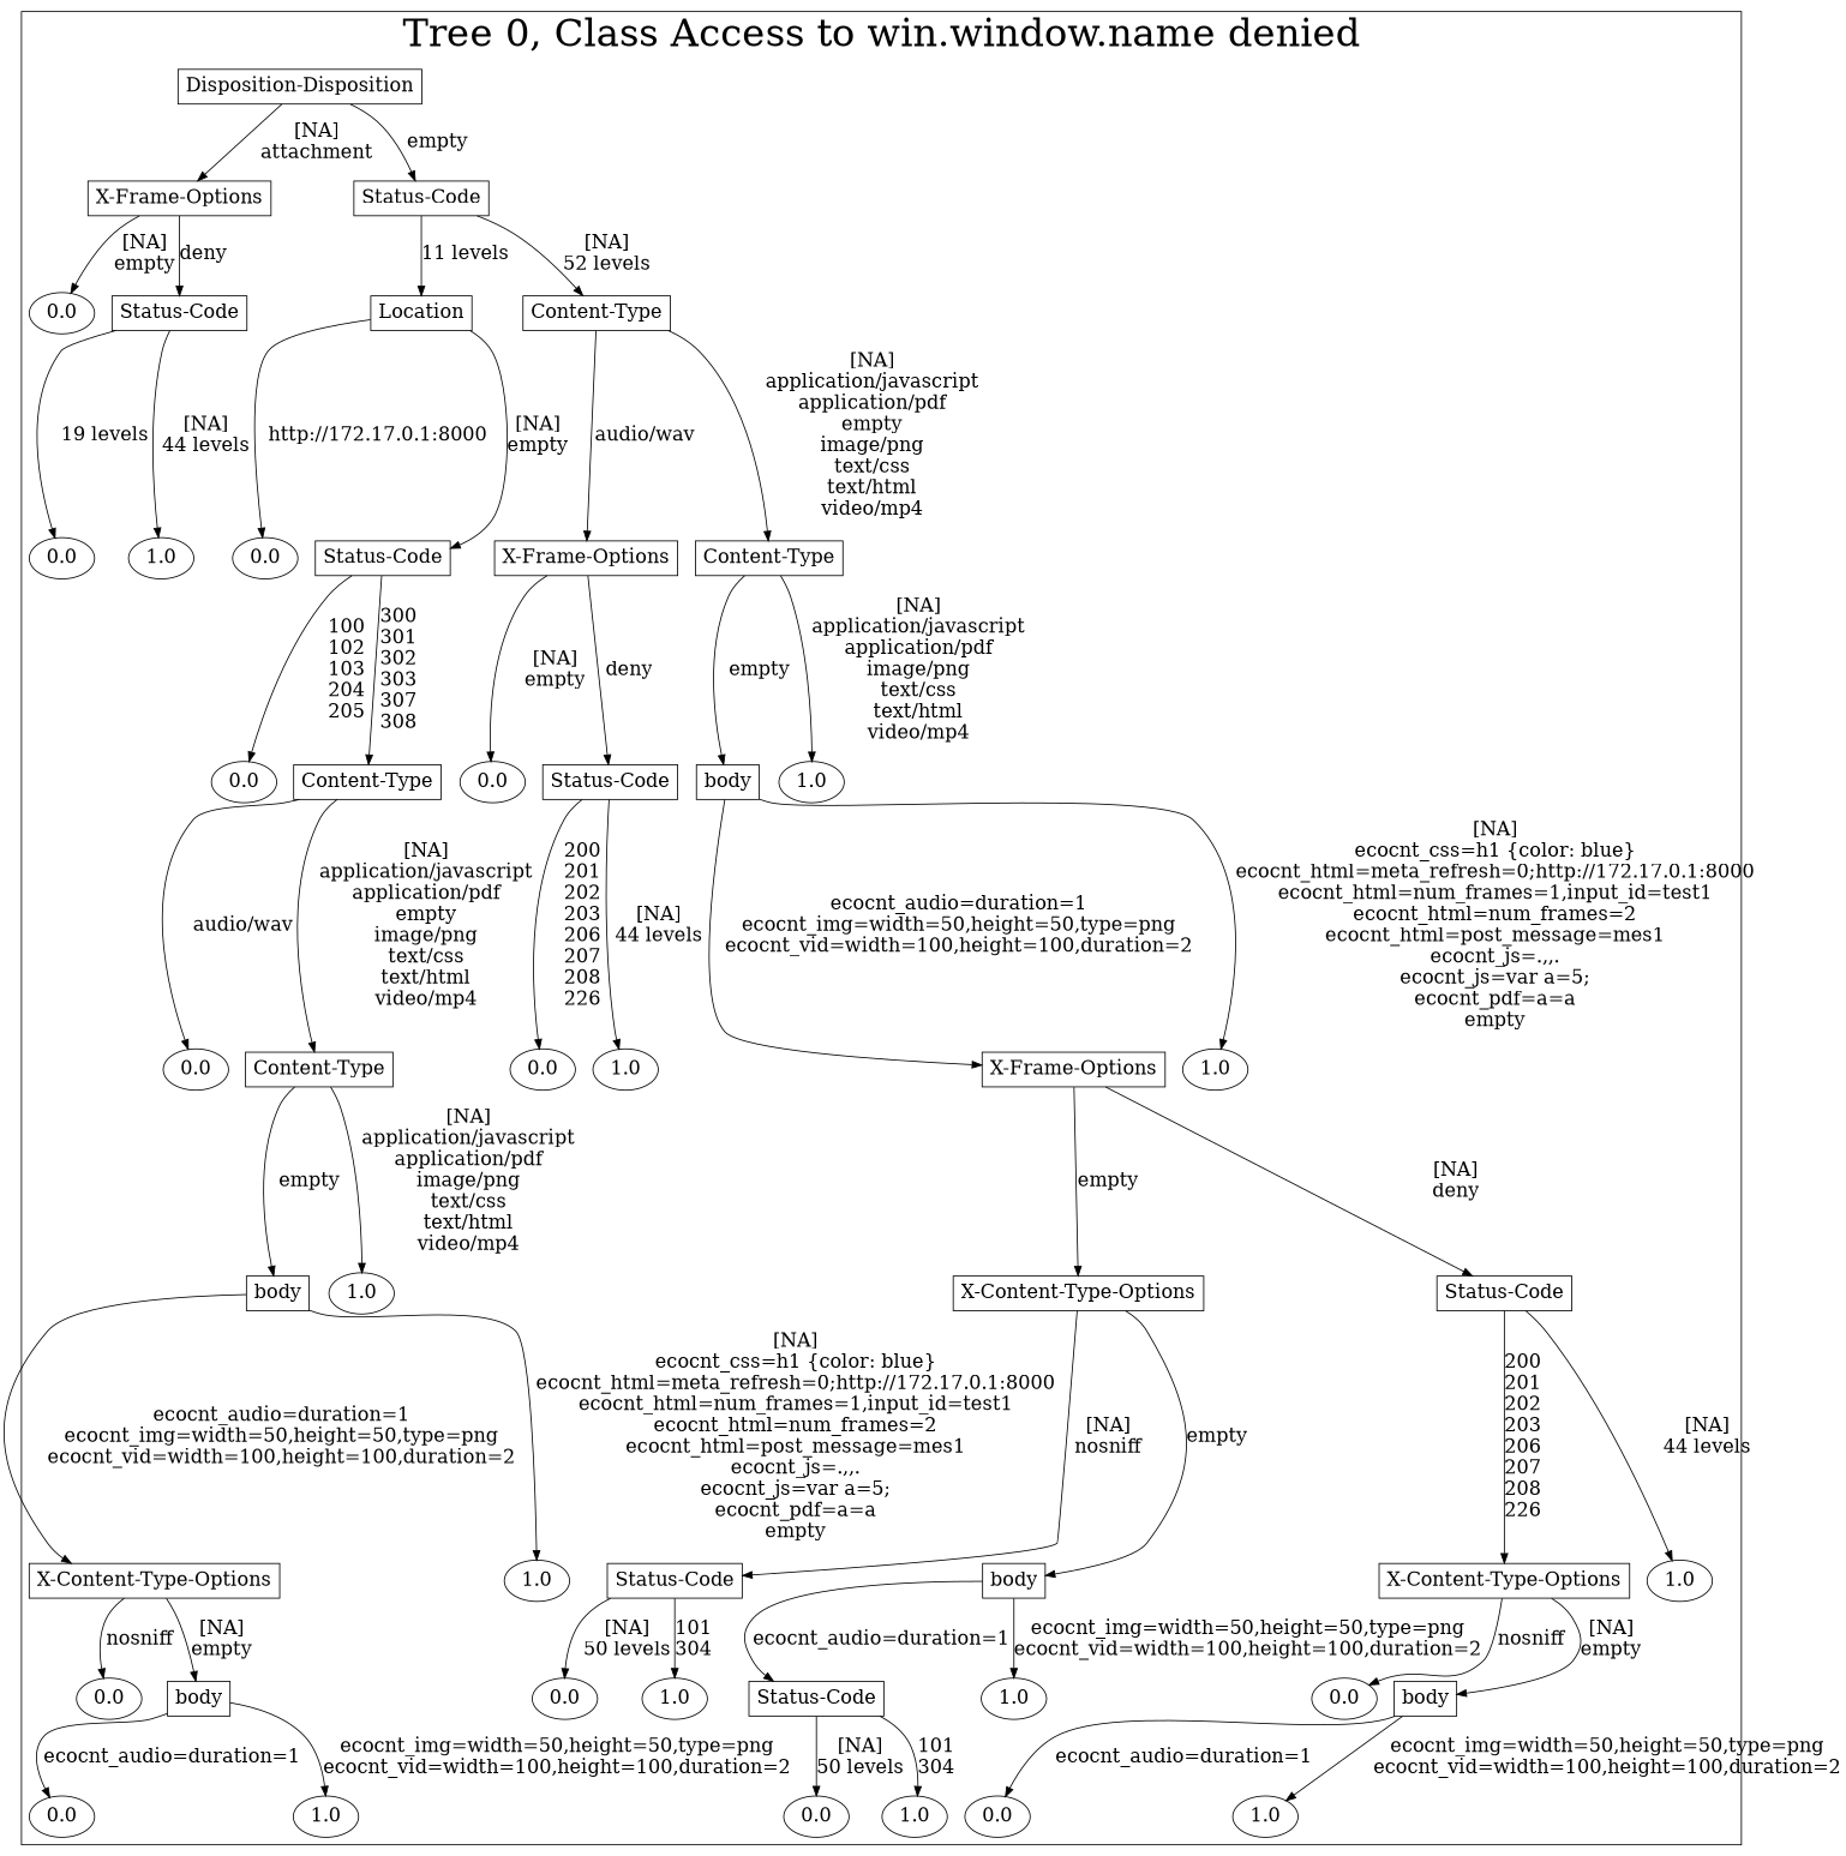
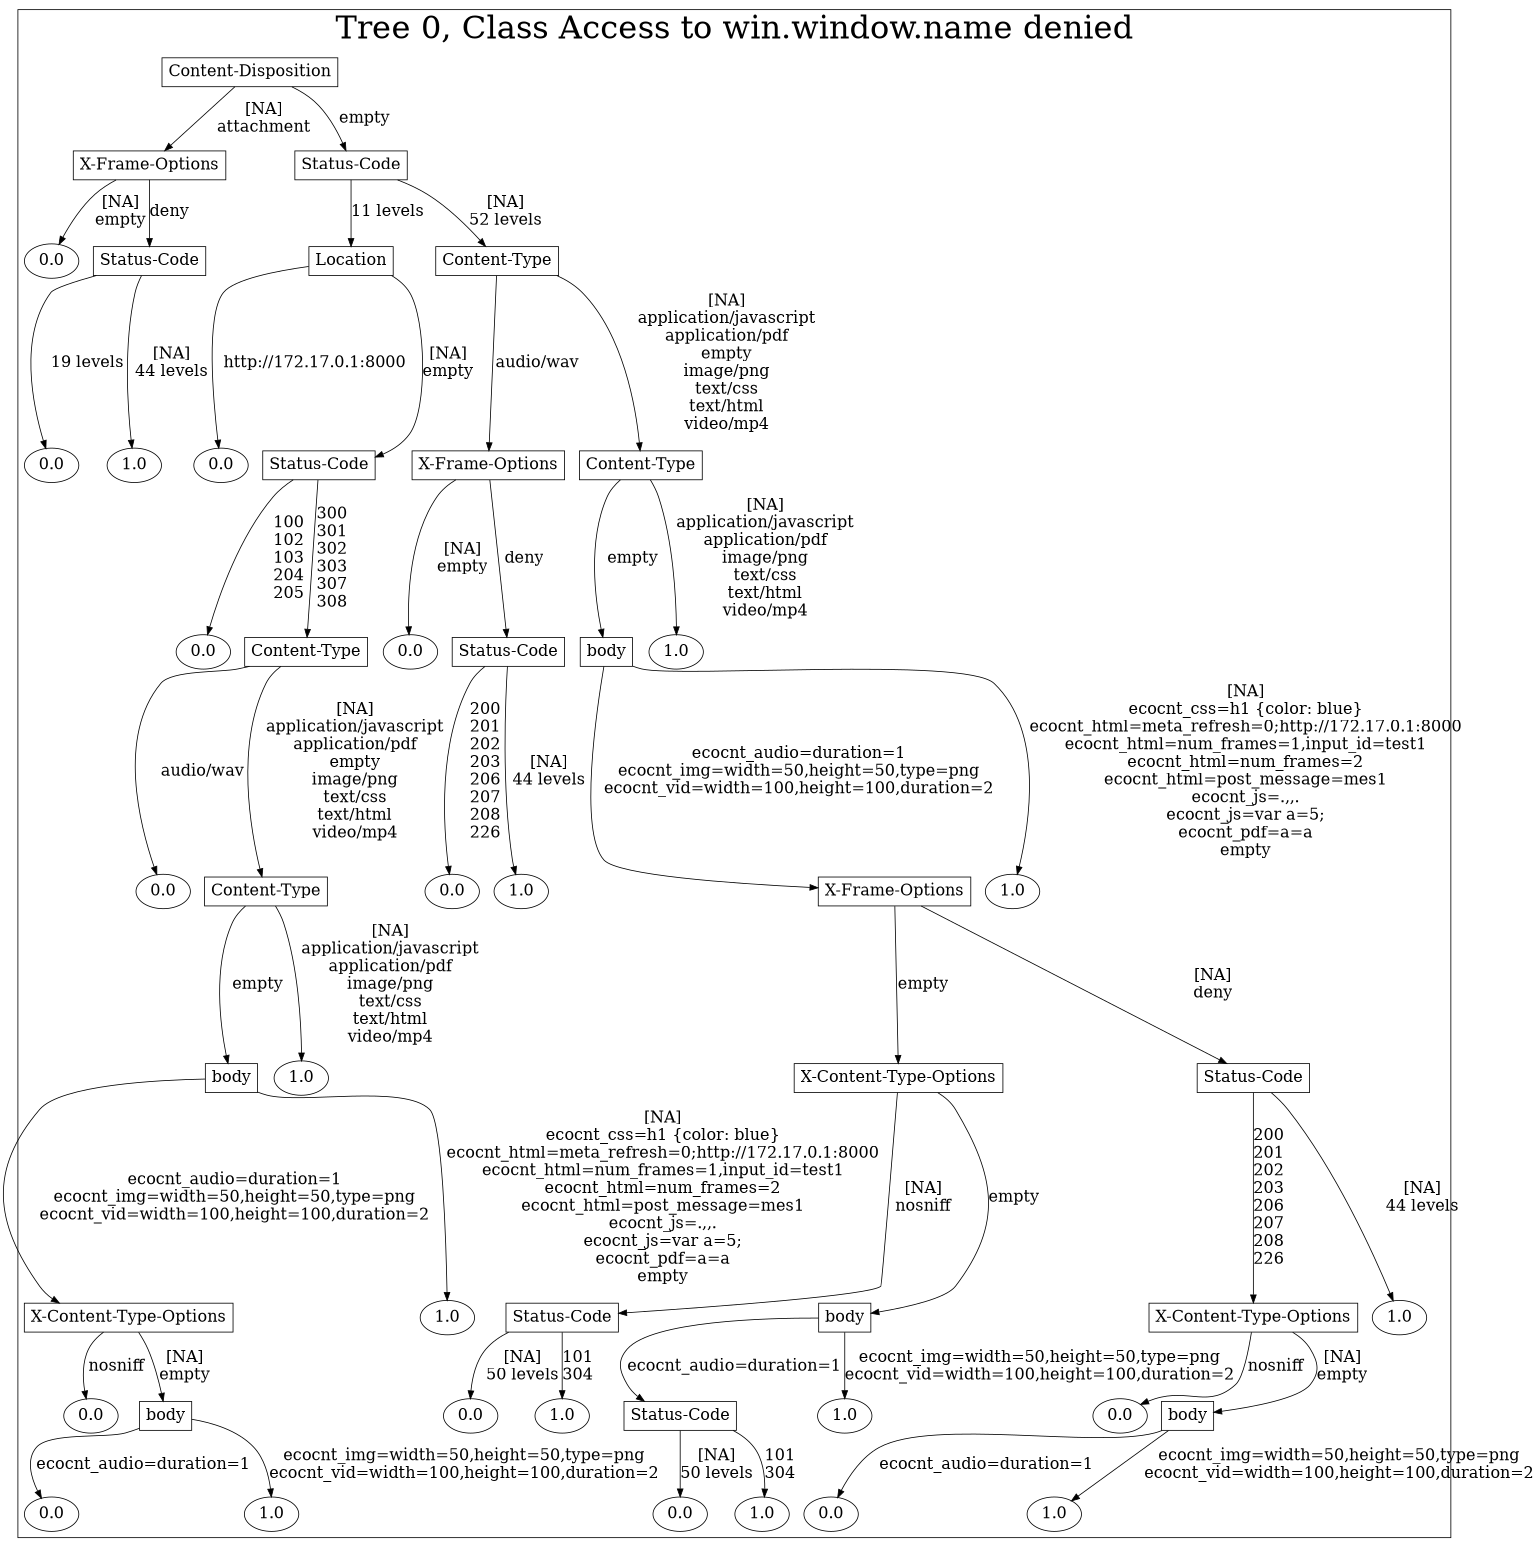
  digraph {
    node [fontsize=20]
    edge [fontsize=20]
-   n1 [label="Disposition-Disposition" shape=box]
+   n1 [label="Content-Disposition" shape=box]
    n2 [label="X-Frame-Options" shape=box]
    n3 [label="Status-Code" shape=box]
    n4 [label=0.0]
    n5 [label="Status-Code" shape=box]
    n6 [label=Location shape=box]
    n7 [label="Content-Type" shape=box]
    n8 [label=0.0]
    n9 [label=1.0]
    n10 [label=0.0]
    n11 [label="Status-Code" shape=box]
    n12 [label="X-Frame-Options" shape=box]
    n13 [label="Content-Type" shape=box]
    n14 [label=0.0]
    n15 [label="Content-Type" shape=box]
    n16 [label=0.0]
    n17 [label="Status-Code" shape=box]
    n18 [label=body shape=box]
    n19 [label=1.0]
    n20 [label=0.0]
    n21 [label="Content-Type" shape=box]
    n22 [label=0.0]
    n23 [label=1.0]
    n24 [label="X-Frame-Options" shape=box]
    n25 [label=1.0]
    n26 [label=body shape=box]
    n27 [label=1.0]
    n28 [label="X-Content-Type-Options" shape=box]
    n29 [label="Status-Code" shape=box]
    n30 [label="X-Content-Type-Options" shape=box]
    n31 [label=1.0]
    n32 [label="Status-Code" shape=box]
    n33 [label=body shape=box]
    n34 [label="X-Content-Type-Options" shape=box]
    n35 [label=1.0]
    n36 [label=0.0]
    n37 [label=body shape=box]
    n38 [label=0.0]
    n39 [label=1.0]
    n40 [label="Status-Code" shape=box]
    n41 [label=1.0]
    n42 [label=0.0]
    n43 [label=body shape=box]
    n44 [label=0.0]
    n45 [label=1.0]
    n46 [label=0.0]
    n47 [label=1.0]
    n48 [label=0.0]
    n49 [label=1.0]
    subgraph cluster_1 {
      fontsize=40
      label="Tree 0, Class Access to win.window.name denied"
      subgraph sub_2 {
        fontsize=40
        label="Tree 0, Class Access to win.window.name denied"
        n1
      }
      subgraph sub_3 {
        fontsize=40
        label="Tree 0, Class Access to win.window.name denied"
        n2
        n3
      }
      subgraph sub_4 {
        fontsize=40
        label="Tree 0, Class Access to win.window.name denied"
        n4
        n5
        n6
        n7
      }
      subgraph sub_5 {
        fontsize=40
        label="Tree 0, Class Access to win.window.name denied"
        n8
        n9
        n10
        n11
        n12
        n13
      }
      subgraph sub_6 {
        fontsize=40
        label="Tree 0, Class Access to win.window.name denied"
        n14
        n15
        n16
        n17
        n18
        n19
      }
      subgraph sub_7 {
        fontsize=40
        label="Tree 0, Class Access to win.window.name denied"
        n20
        n21
        n22
        n23
        n24
        n25
      }
      subgraph sub_8 {
        fontsize=40
        label="Tree 0, Class Access to win.window.name denied"
        n26
        n27
        n28
        n29
      }
      subgraph sub_9 {
        fontsize=40
        label="Tree 0, Class Access to win.window.name denied"
        n30
        n31
        n32
        n33
        n34
        n35
      }
      subgraph sub_10 {
        fontsize=40
        label="Tree 0, Class Access to win.window.name denied"
        n36
        n37
        n38
        n39
        n40
        n41
        n42
        n43
      }
      subgraph sub_11 {
        fontsize=40
        label="Tree 0, Class Access to win.window.name denied"
        n44
        n45
        n46
        n47
        n48
        n49
      }
    }
    n1 -> n2 [label="[NA]\nattachment\n"]
    n1 -> n3 [label="empty\n"]
    n2 -> n4 [label="[NA]\nempty\n"]
    n2 -> n5 [label="deny\n"]
    n3 -> n6 [label="11 levels\n"]
    n3 -> n7 [label="[NA]\n52 levels\n"]
    n5 -> n8 [label="19 levels\n"]
    n5 -> n9 [label="[NA]\n44 levels\n"]
    n6 -> n10 [label="http://172.17.0.1:8000\n"]
    n6 -> n11 [label="[NA]\nempty\n"]
    n7 -> n12 [label="audio/wav\n"]
    n7 -> n13 [label="[NA]\napplication/javascript\napplication/pdf\nempty\nimage/png\ntext/css\ntext/html\nvideo/mp4\n"]
    n11 -> n14 [label="100\n102\n103\n204\n205\n"]
    n11 -> n15 [label="300\n301\n302\n303\n307\n308\n"]
    n12 -> n16 [label="[NA]\nempty\n"]
    n12 -> n17 [label="deny\n"]
    n13 -> n18 [label="empty\n"]
    n13 -> n19 [label="[NA]\napplication/javascript\napplication/pdf\nimage/png\ntext/css\ntext/html\nvideo/mp4\n"]
    n15 -> n20 [label="audio/wav\n"]
    n15 -> n21 [label="[NA]\napplication/javascript\napplication/pdf\nempty\nimage/png\ntext/css\ntext/html\nvideo/mp4\n"]
    n17 -> n22 [label="200\n201\n202\n203\n206\n207\n208\n226\n"]
    n17 -> n23 [label="[NA]\n44 levels\n"]
    n18 -> n24 [label="ecocnt_audio=duration=1\necocnt_img=width=50,height=50,type=png\necocnt_vid=width=100,height=100,duration=2\n"]
    n18 -> n25 [label="[NA]\necocnt_css=h1 {color: blue}\necocnt_html=meta_refresh=0;http://172.17.0.1:8000\necocnt_html=num_frames=1,input_id=test1\necocnt_html=num_frames=2\necocnt_html=post_message=mes1\necocnt_js=.,,.\necocnt_js=var a=5;\necocnt_pdf=a=a\nempty\n"]
    n21 -> n26 [label="empty\n"]
    n21 -> n27 [label="[NA]\napplication/javascript\napplication/pdf\nimage/png\ntext/css\ntext/html\nvideo/mp4\n"]
    n24 -> n28 [label="empty\n"]
    n24 -> n29 [label="[NA]\ndeny\n"]
    n26 -> n30 [label="ecocnt_audio=duration=1\necocnt_img=width=50,height=50,type=png\necocnt_vid=width=100,height=100,duration=2\n"]
    n26 -> n31 [label="[NA]\necocnt_css=h1 {color: blue}\necocnt_html=meta_refresh=0;http://172.17.0.1:8000\necocnt_html=num_frames=1,input_id=test1\necocnt_html=num_frames=2\necocnt_html=post_message=mes1\necocnt_js=.,,.\necocnt_js=var a=5;\necocnt_pdf=a=a\nempty\n"]
    n28 -> n32 [label="[NA]\nnosniff\n"]
    n28 -> n33 [label="empty\n"]
    n29 -> n34 [label="200\n201\n202\n203\n206\n207\n208\n226\n"]
    n29 -> n35 [label="[NA]\n44 levels\n"]
    n30 -> n36 [label="nosniff\n"]
    n30 -> n37 [label="[NA]\nempty\n"]
    n32 -> n38 [label="[NA]\n50 levels\n"]
    n32 -> n39 [label="101\n304\n"]
    n33 -> n40 [label="ecocnt_audio=duration=1\n"]
    n33 -> n41 [label="ecocnt_img=width=50,height=50,type=png\necocnt_vid=width=100,height=100,duration=2\n"]
    n34 -> n42 [label="nosniff\n"]
    n34 -> n43 [label="[NA]\nempty\n"]
    n37 -> n44 [label="ecocnt_audio=duration=1\n"]
    n37 -> n45 [label="ecocnt_img=width=50,height=50,type=png\necocnt_vid=width=100,height=100,duration=2\n"]
    n40 -> n46 [label="[NA]\n50 levels\n"]
    n40 -> n47 [label="101\n304\n"]
    n43 -> n48 [label="ecocnt_audio=duration=1\n"]
    n43 -> n49 [label="ecocnt_img=width=50,height=50,type=png\necocnt_vid=width=100,height=100,duration=2\n"]
  }
